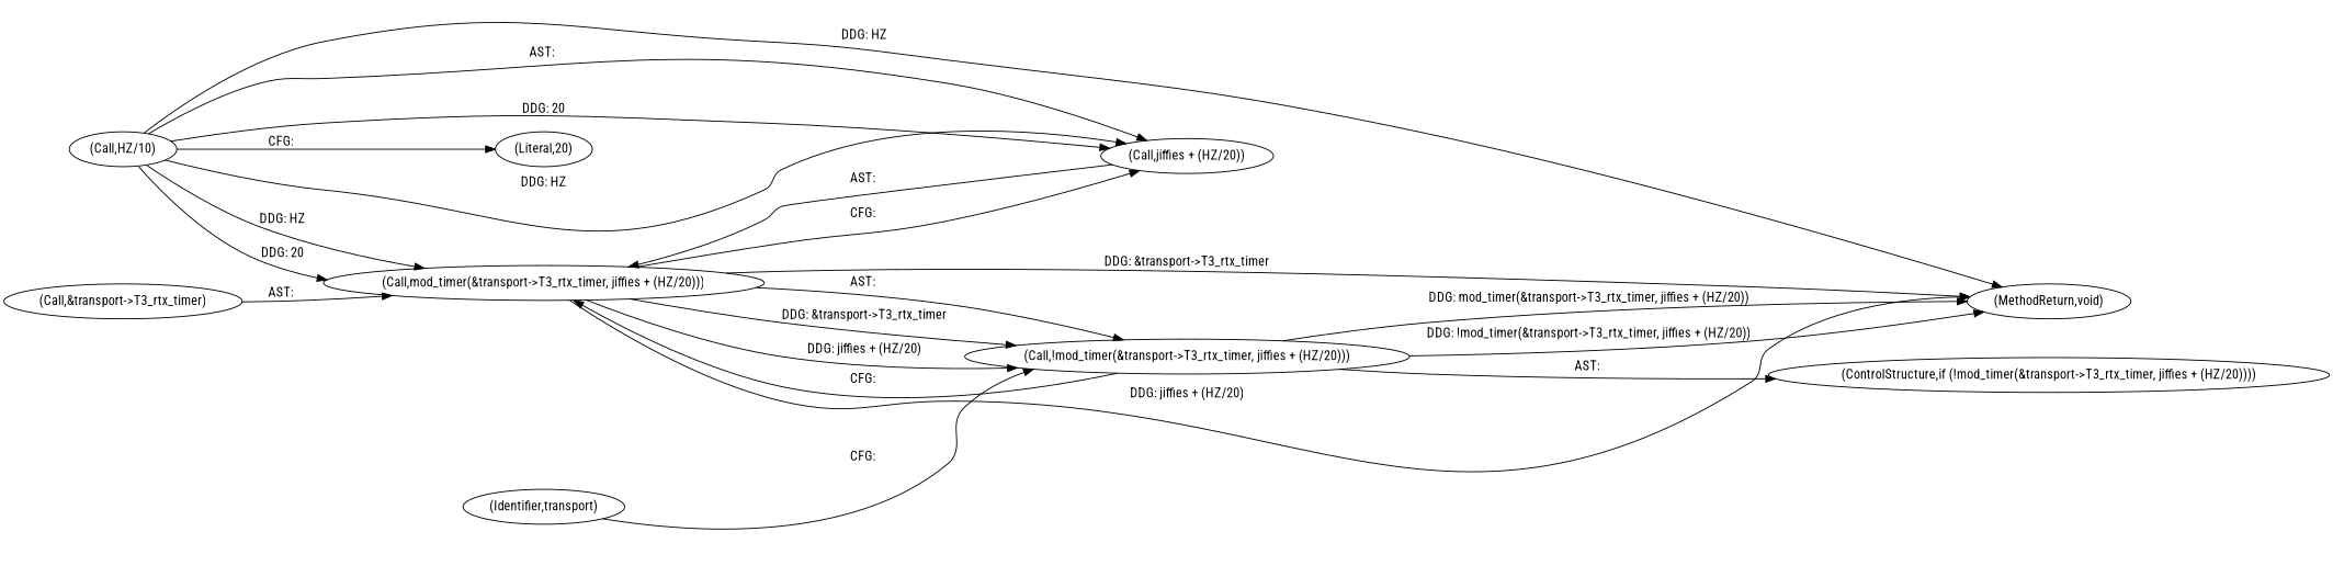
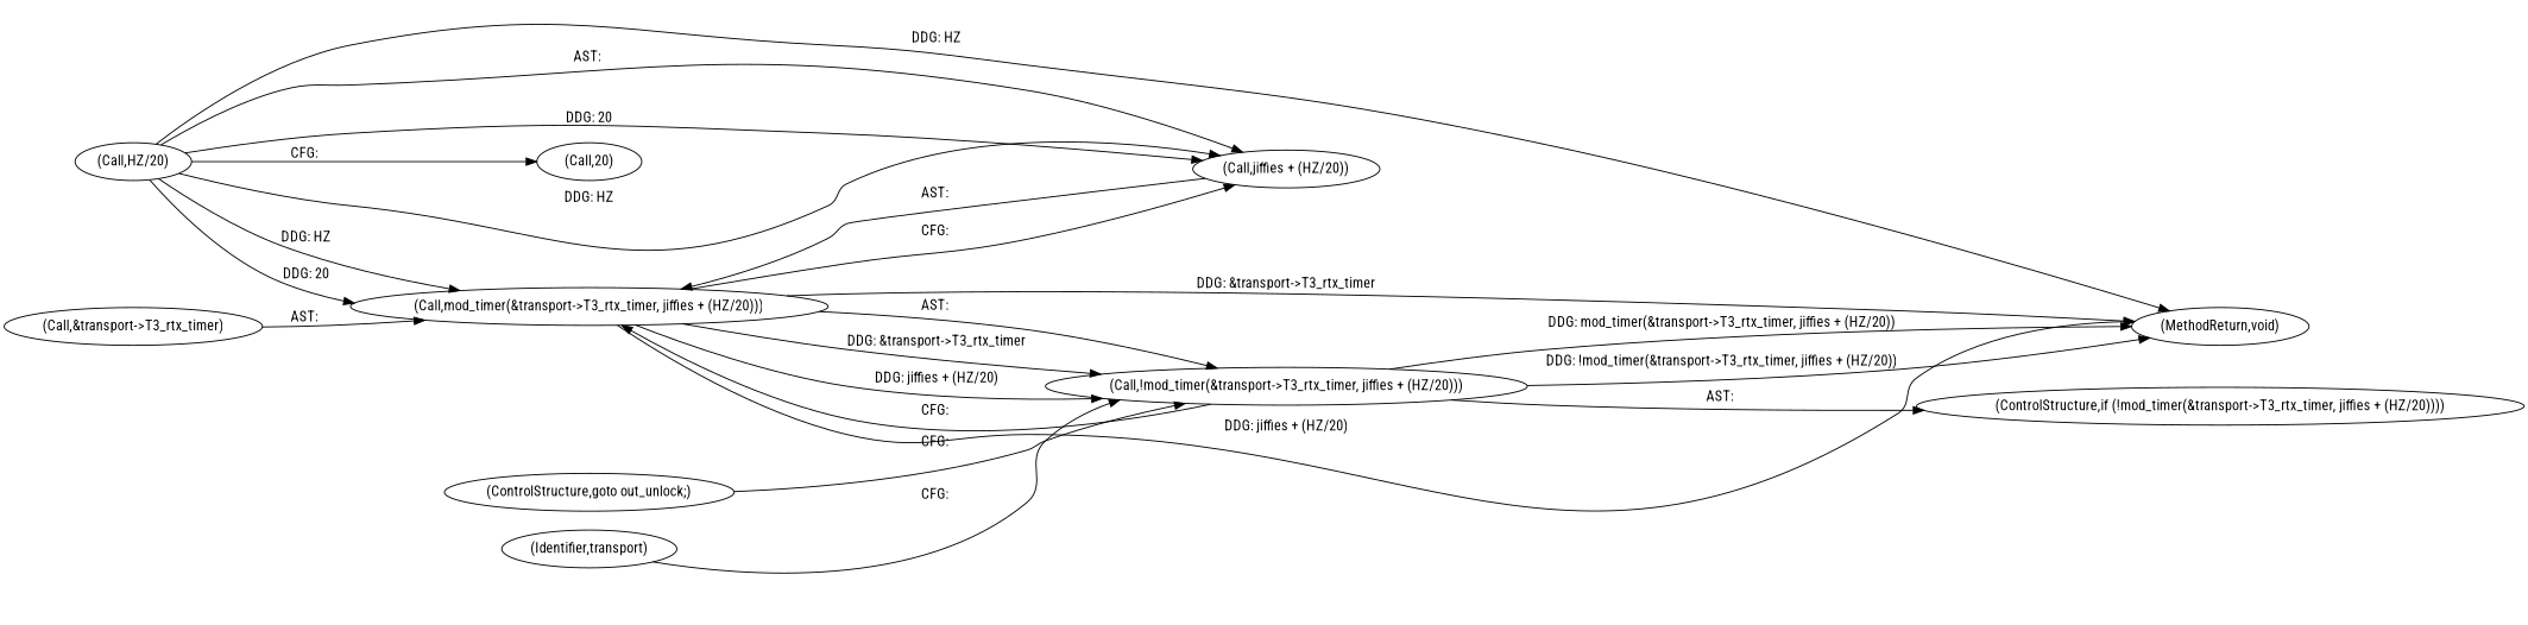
  digraph {
    fontname="Roboto Condensed"
    rankdir=LR
    node [fontname="Roboto Condensed"]
    edge [fontname="Roboto Condensed"]
    n1 [label="(Call,mod_timer(&transport->T3_rtx_timer, jiffies + (HZ/20)))"]
    n2 [label="(Call,!mod_timer(&transport->T3_rtx_timer, jiffies + (HZ/20)))"]
    n3 [label="(Call,jiffies + (HZ/20))"]
    n4 [label="(MethodReturn,void)"]
    n5 [label="(ControlStructure,if (!mod_timer(&transport->T3_rtx_timer, jiffies + (HZ/20))))"]
-   n6 [label="(Call,HZ/10)"]
-   n7 [label="(Literal,20)"]
+   n6 [label="(Call,HZ/20)"]
+   n7 [label="(Call,20)"]
    n8 [label="(Call,&transport->T3_rtx_timer)"]
    n9 [label="(Identifier,transport)"]
+   n10 [label="(ControlStructure,goto out_unlock;)"]
    n1 -> n2 [label="AST: "]
    n1 -> n2 [label="DDG: &transport->T3_rtx_timer"]
    n1 -> n2 [label="DDG: jiffies + (HZ/20)"]
    n1 -> n3 [label="CFG: "]
    n1 -> n4 [label="DDG: jiffies + (HZ/20)"]
    n1 -> n4 [label="DDG: &transport->T3_rtx_timer"]
    n2 -> n1 [label="CFG: "]
    n2 -> n4 [label="DDG: mod_timer(&transport->T3_rtx_timer, jiffies + (HZ/20))"]
    n2 -> n4 [label="DDG: !mod_timer(&transport->T3_rtx_timer, jiffies + (HZ/20))"]
    n2 -> n5 [label="AST: "]
    n3 -> n1 [label="AST: "]
    n6 -> n1 [label="DDG: HZ"]
    n6 -> n1 [label="DDG: 20"]
    n6 -> n3 [label="AST: "]
    n6 -> n3 [label="DDG: HZ"]
    n6 -> n3 [label="DDG: 20"]
    n6 -> n4 [label="DDG: HZ"]
    n6 -> n7 [label="CFG: "]
    n8 -> n1 [label="AST: "]
    n9 -> n2 [label="CFG: "]
+   n10 -> n2 [label="CFG: "]
  }
